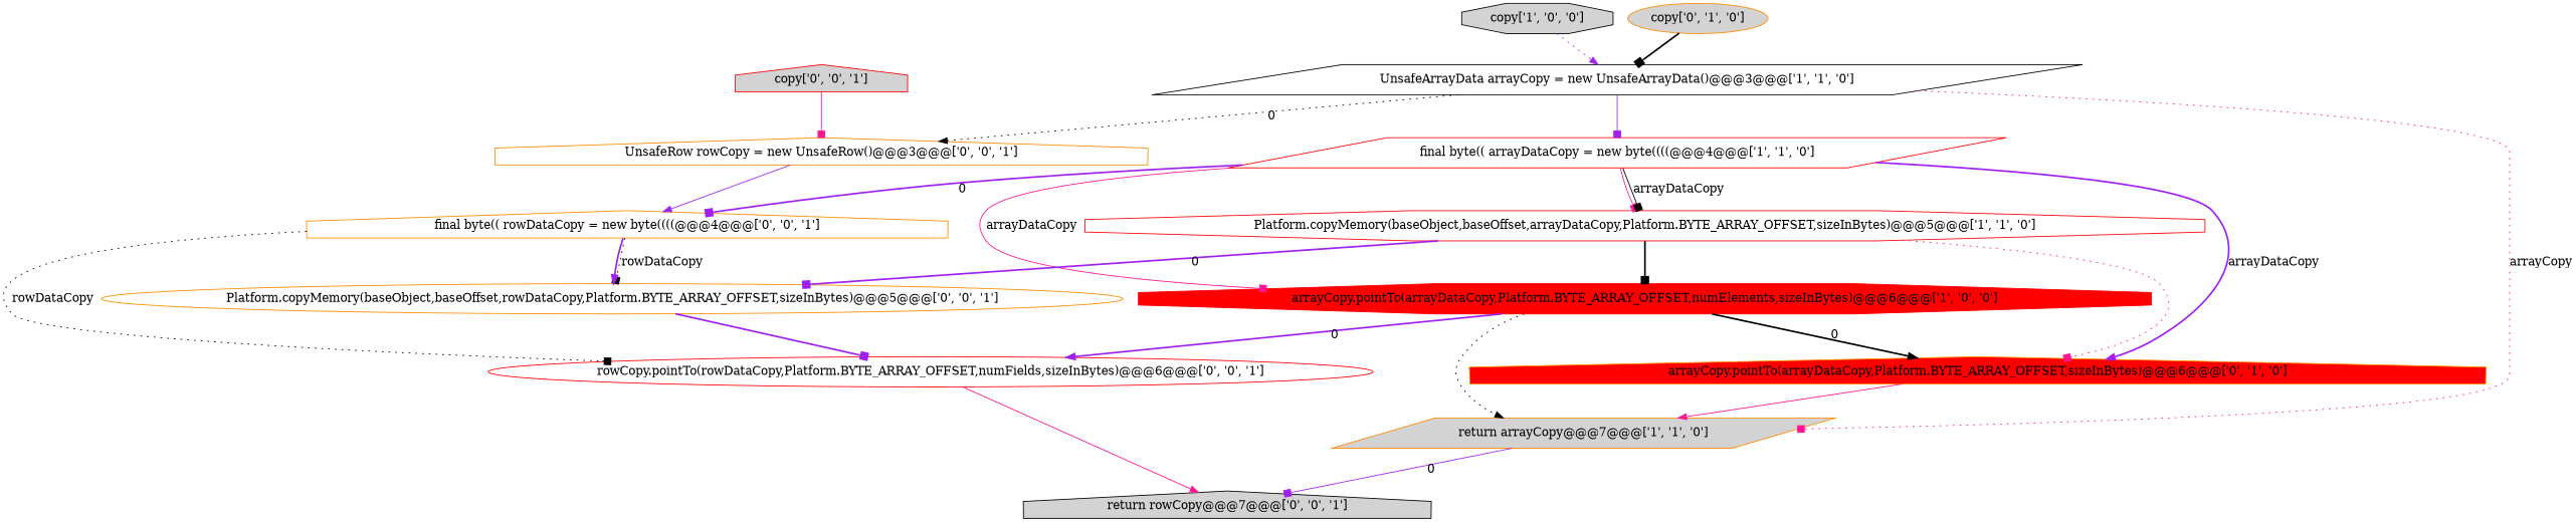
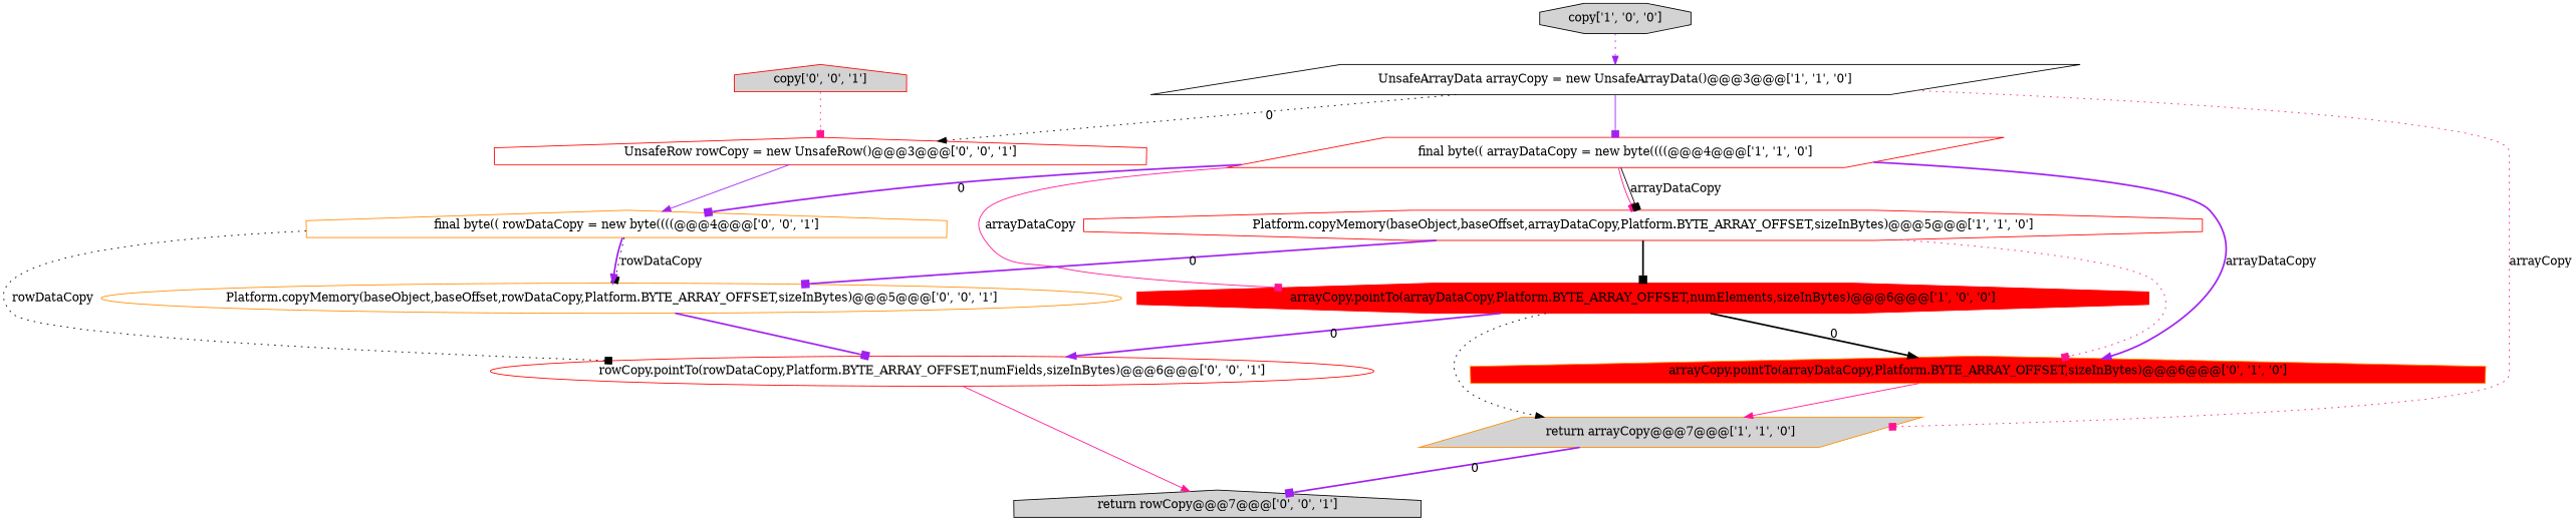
  digraph {
    node [color=red fillcolor=white shape=house style=filled]
    edge [arrowhead=box color=purple style=bold]
    n1 [color=darkorange label="final byte(( rowDataCopy = new byte((((@@@4@@@['0', '0', '1']"]
    n2 [label="rowCopy.pointTo(rowDataCopy,Platform.BYTE_ARRAY_OFFSET,numFields,sizeInBytes)@@@6@@@['0', '0', '1']" shape=ellipse]
    n3 [color=darkorange label="Platform.copyMemory(baseObject,baseOffset,rowDataCopy,Platform.BYTE_ARRAY_OFFSET,sizeInBytes)@@@5@@@['0', '0', '1']" shape=ellipse]
    n4 [color=black fillcolor=lightgray label="return rowCopy@@@7@@@['0', '0', '1']"]
    n5 [color=black label="UnsafeArrayData arrayCopy = new UnsafeArrayData()@@@3@@@['1', '1', '0']" shape=parallelogram]
    n6 [label="final byte(( arrayDataCopy = new byte((((@@@4@@@['1', '1', '0']" shape=parallelogram]
-   n7 [color=darkorange label="UnsafeRow rowCopy = new UnsafeRow()@@@3@@@['0', '0', '1']"]
+   n7 [label="UnsafeRow rowCopy = new UnsafeRow()@@@3@@@['0', '0', '1']"]
    n8 [color=darkorange fillcolor=lightgray label="return arrayCopy@@@7@@@['1', '1', '0']" shape=parallelogram]
    n9 [color=darkorange fillcolor=red label="arrayCopy.pointTo(arrayDataCopy,Platform.BYTE_ARRAY_OFFSET,sizeInBytes)@@@6@@@['0', '1', '0']"]
    n10 [label="Platform.copyMemory(baseObject,baseOffset,arrayDataCopy,Platform.BYTE_ARRAY_OFFSET,sizeInBytes)@@@5@@@['1', '1', '0']" shape=octagon]
    n11 [fillcolor=red label="arrayCopy.pointTo(arrayDataCopy,Platform.BYTE_ARRAY_OFFSET,numElements,sizeInBytes)@@@6@@@['1', '0', '0']" shape=octagon]
    n12 [color=black fillcolor=lightgray label="copy['1', '0', '0']" shape=octagon]
    n13 [fillcolor=lightgray label="copy['0', '0', '1']"]
-   n14 [color=darkorange fillcolor=lightgray label="copy['0', '1', '0']" shape=ellipse]
    n1 -> n2 [color=black label=rowDataCopy style=dotted]
    n1 -> n3 [color=black label=rowDataCopy style=dotted]
    n1 -> n3 [arrowhead=normal]
    n2 -> n4 [arrowhead=normal color=deeppink style=solid]
    n3 -> n2
    n5 -> n6 [style=solid]
    n5 -> n7 [arrowhead=normal color=black label=0 style=dotted]
    n5 -> n8 [color=deeppink label=arrayCopy style=dotted]
    n6 -> n1 [label=0]
    n6 -> n9 [arrowhead=normal label=arrayDataCopy]
    n6 -> n10 [color=deeppink style=solid]
    n6 -> n10 [color=black label=arrayDataCopy style=solid]
    n6 -> n11 [color=deeppink label=arrayDataCopy style=solid]
    n7 -> n1 [arrowhead=normal style=solid]
-   n8 -> n4 [label=0 style=solid]
+   n8 -> n4 [label=0]
    n9 -> n8 [arrowhead=normal color=deeppink style=solid]
    n10 -> n3 [label=0]
    n10 -> n9 [color=deeppink style=dotted]
    n10 -> n11 [color=black]
    n11 -> n2 [arrowhead=normal label=0]
    n11 -> n8 [arrowhead=normal color=black style=dotted]
    n11 -> n9 [arrowhead=normal color=black label=0]
    n12 -> n5 [arrowhead=normal style=dotted]
-   n13 -> n7 [color=deeppink style=solid]
-   n14 -> n5 [color=black]
+   n13 -> n7 [color=deeppink style=dotted]
  }
